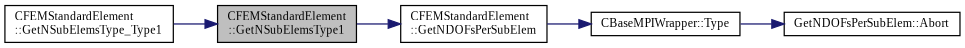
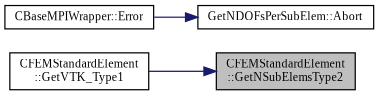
  digraph {
    fontname="Liberation Serif"
    rankdir=LR
    node [color=black fillcolor=white fontname="Liberation Serif" fontsize=10 shape=record style=filled]
    edge [color=midnightblue fontname="Liberation Serif" fontsize=10 labelfontname=Helvetica labelfontsize=10 style=solid]
-   n1 [fillcolor=grey75 fontcolor=black height=0.2 label="CFEMStandardElement\l::GetNSubElemsType1" width=0.4]
-   n2 [height=0.2 label="CFEMStandardElement\l::GetNDOFsPerSubElem" width=0.4]
-   n3 [height=0.2 label="CBaseMPIWrapper::Type" width=0.4]
-   n4 [height=0.2 label="CFEMStandardElement\l::GetNSubElemsType_Type1" width=0.4]
+   n1 [fillcolor=grey75 fontcolor=black height=0.2 label="CFEMStandardElement\l::GetNSubElemsType2" width=0.4]
+   n3 [height=0.2 label="CBaseMPIWrapper::Error" width=0.4]
+   n4 [height=0.2 label="CFEMStandardElement\l::GetVTK_Type1" width=0.4]
    n5 [height=0.2 label="GetNDOFsPerSubElem::Abort" width=0.4]
-   n1 -> n2
-   n2 -> n3
    n3 -> n5
    n4 -> n1
  }
